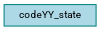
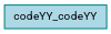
  digraph {
    rankdir=LR
    fontname=Roboto
-   n1 [color=teal fillcolor=lightblue fontname=Roboto fontsize=10 height=0.2 label=codeYY_state shape=record style=filled width=0.4]
+   n1 [color=teal fillcolor=lightblue fontname=Roboto fontsize=10 height=0.2 label=codeYY_codeYY shape=record style=filled width=0.4]
  }
